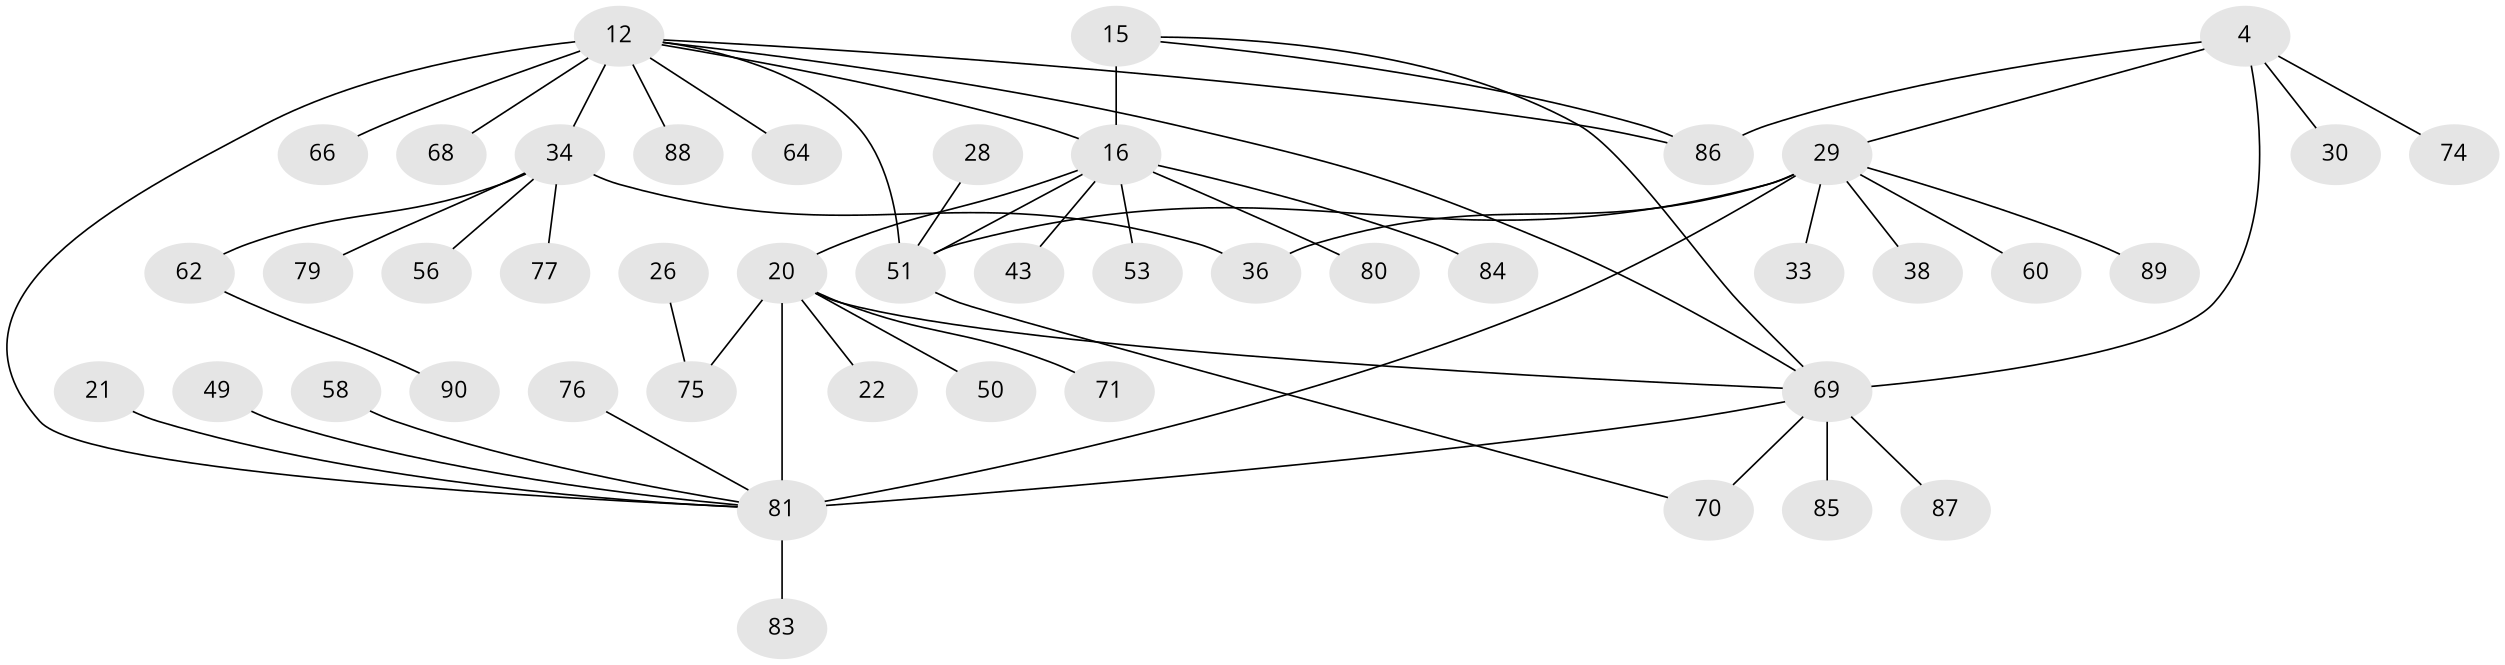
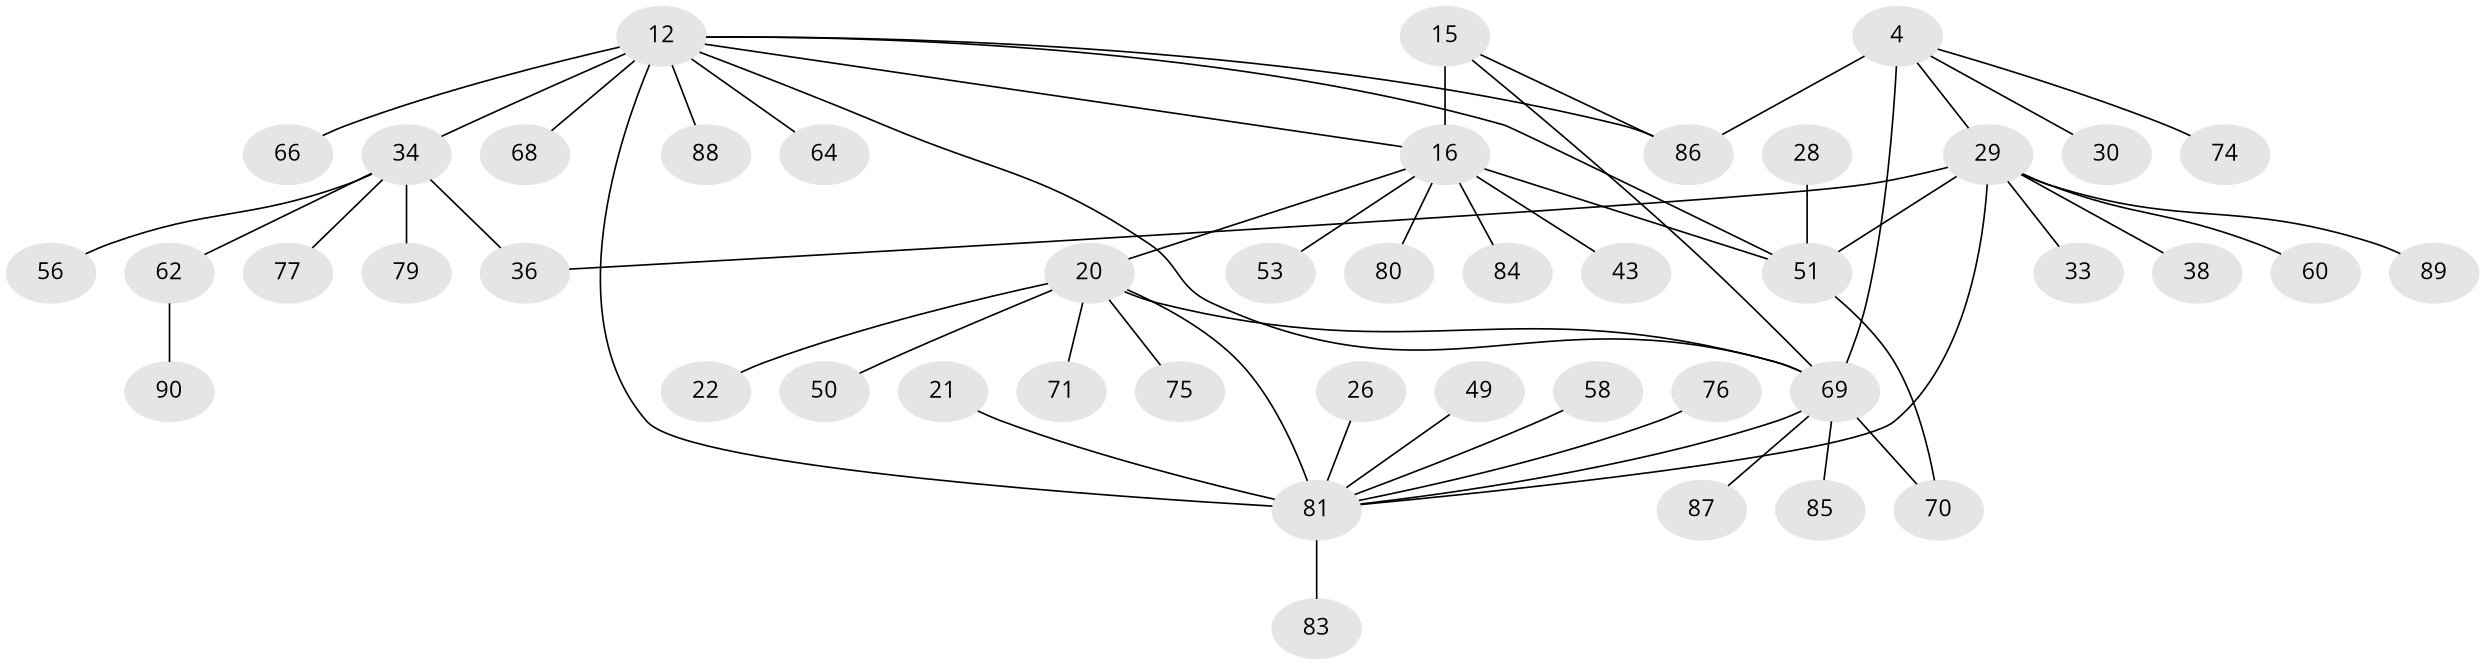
  graph {
    fontname="Open Sans"
    node [color=gray90 fontname="Open Sans" style=filled]
    edge [fontname="Open Sans"]
    4 [super="+1"]
    29 [super="+7"]
    30
    69 [super="+67"]
    n5 [label=74]
    86 [super="+82"]
    51 [super="+48+24+8"]
    81 [super="+18"]
    33
    36
    38
    60
    89
    70 [super="+61"]
    85
    87 [super="+74"]
    12 [super="+9"]
    16 [super="+13"]
    34 [super="+11"]
    64
    66
    68
    88
    20 [super="+19"]
    43
    53
    80
    84
    56 [super="+40"]
    62
    77
    79 [super="+63"]
    83 [super="+72"]
    15 [super="+14"]
    22
    50
    71
    75
    21
    26
    28
    90
    49
    58
    76
    4 -- 29
    4 -- 30
    4 -- 69 [weight=4]
    4 -- n5
    4 -- 86
    29 -- 51 [weight=4]
    29 -- 81 [weight=2]
    29 -- 33
    29 -- 36
    29 -- 38
    29 -- 60
    29 -- 89
    69 -- 81
    69 -- 70
    69 -- 85
    69 -- 87
    51 -- 70
    81 -- 83
    12 -- 69
    12 -- 86 [weight=2]
    12 -- 51 [weight=2]
    12 -- 81 [weight=2]
    12 -- 16
    12 -- 34 [weight=4]
    12 -- 64
    12 -- 66
    12 -- 68
    12 -- 88
    16 -- 51 [weight=2]
    16 -- 20
    16 -- 43
    16 -- 53
    16 -- 80
    16 -- 84
    34 -- 36
    34 -- 56
    34 -- 62
    34 -- 77
    34 -- 79
    20 -- 69
    20 -- 81 [weight=4]
    20 -- 22
    20 -- 50
    20 -- 71
    20 -- 75
    62 -- 90
    15 -- 69
    15 -- 86
    15 -- 16 [weight=4]
    21 -- 81
-   26 -- 75
+   26 -- 81
    28 -- 51
    49 -- 81
    58 -- 81
    76 -- 81
  }
